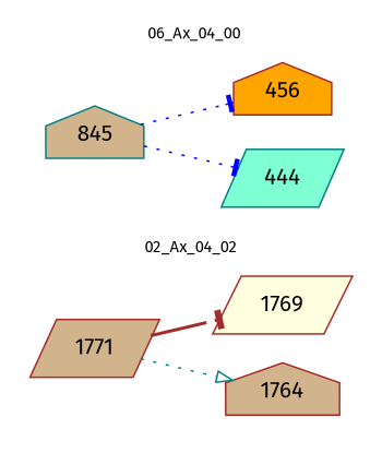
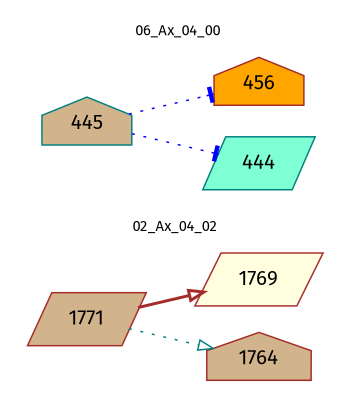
  digraph {
    fontname="Fira Sans"
    rankdir=LR
    node [color=brown fillcolor=tan fontname="Fira Sans" shape=parallelogram style=filled]
    edge [arrowhead=onormal color=blue fontname="Fira Sans" style=dotted]
    n1 [label=1771]
    n2 [label=1764 shape=house]
    n3 [fillcolor=lightyellow label=1769]
-   n4 [color=teal label=845 shape=house]
+   n4 [color=teal label=445 shape=house]
    n5 [color=teal fillcolor=aquamarine label=444]
    n6 [fillcolor=orange label=456 shape=house]
    subgraph cluster_1 {
      color=white
      fontsize=10
      label="02_Ax_04_02"
      n1
      n2
      n3
    }
    subgraph cluster_2 {
      color=white
      fontsize=10
      label="06_Ax_04_00"
      n4
      n5
      n6
    }
    n1 -> n2 [color=teal]
-   n1 -> n3 [arrowhead=tee color=brown style=bold]
+   n1 -> n3 [color=brown style=bold]
    n4 -> n5 [arrowhead=tee]
    n4 -> n6 [arrowhead=tee]
  }
